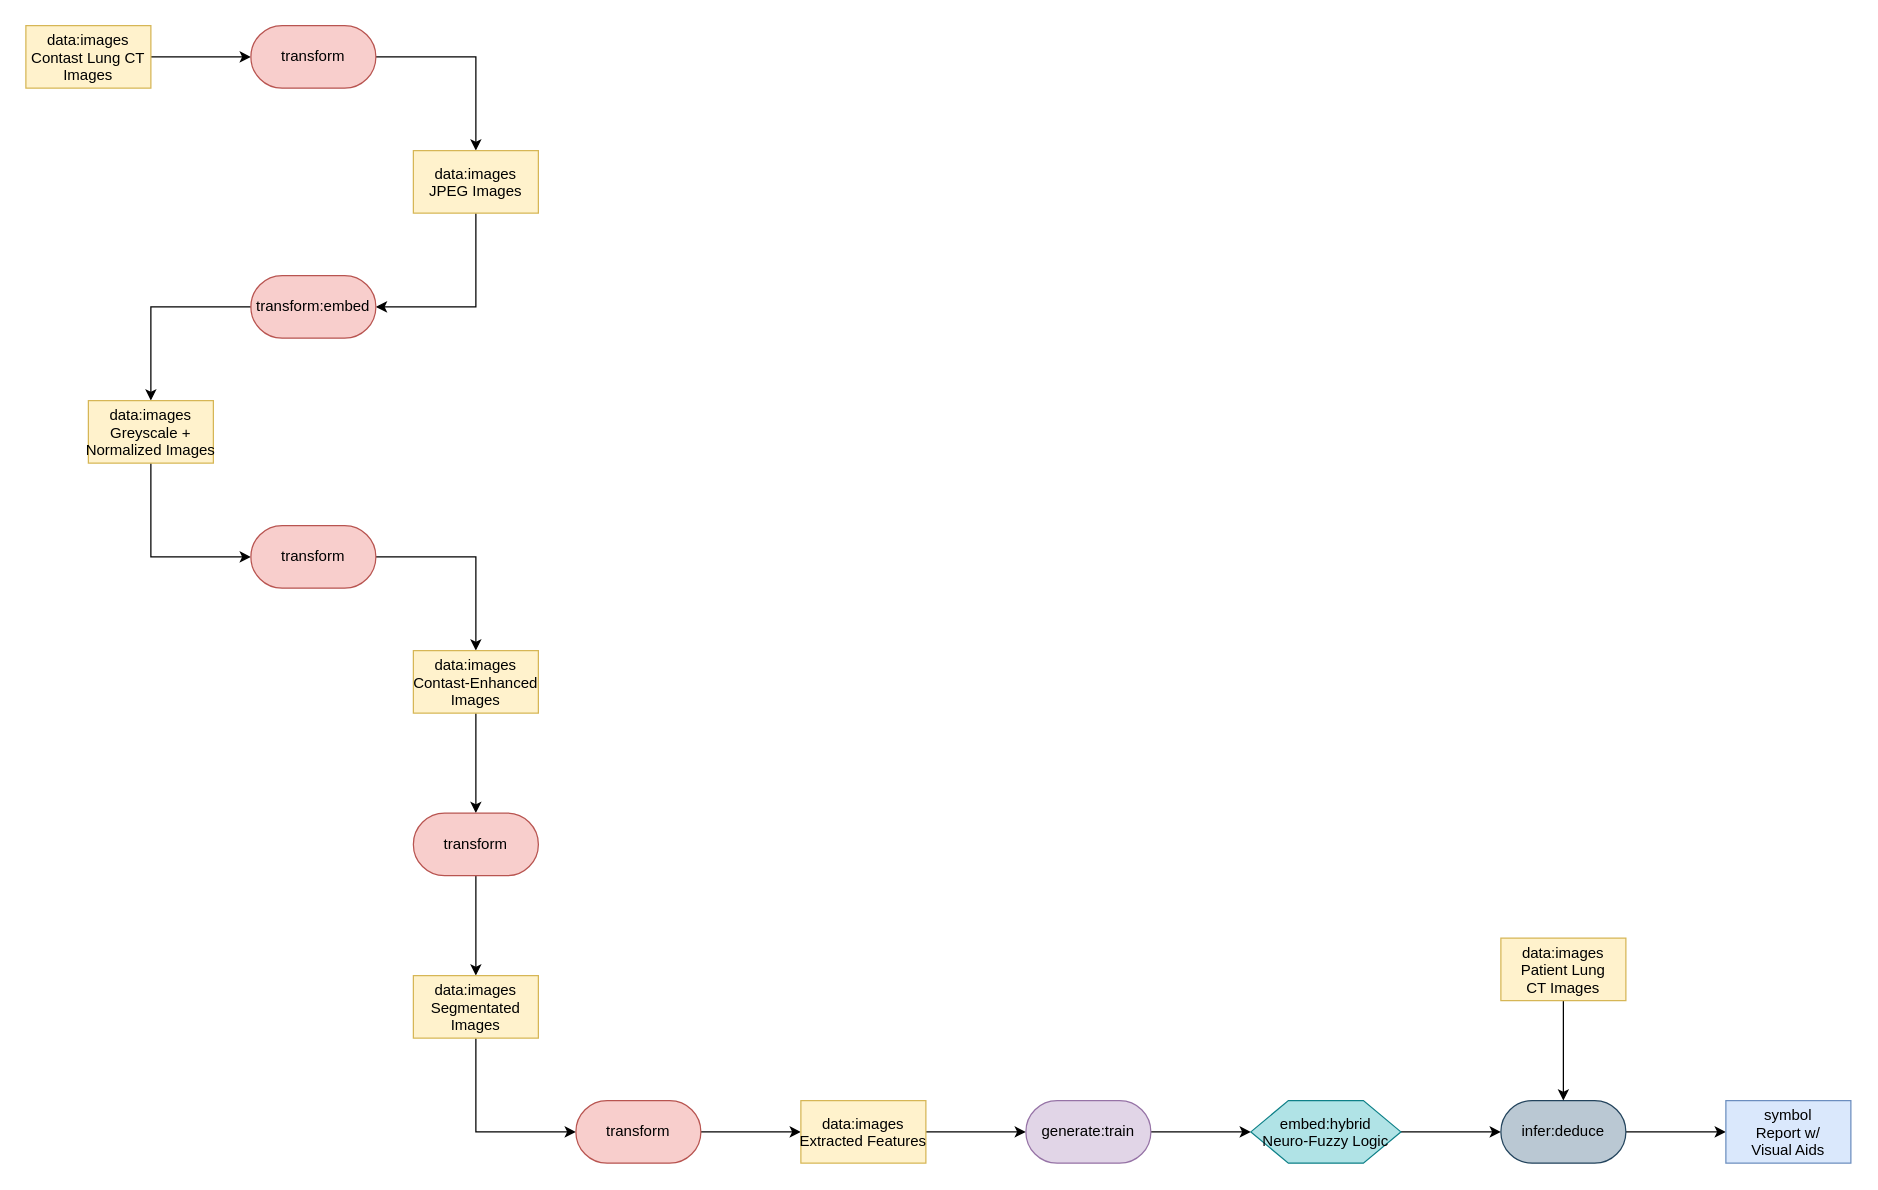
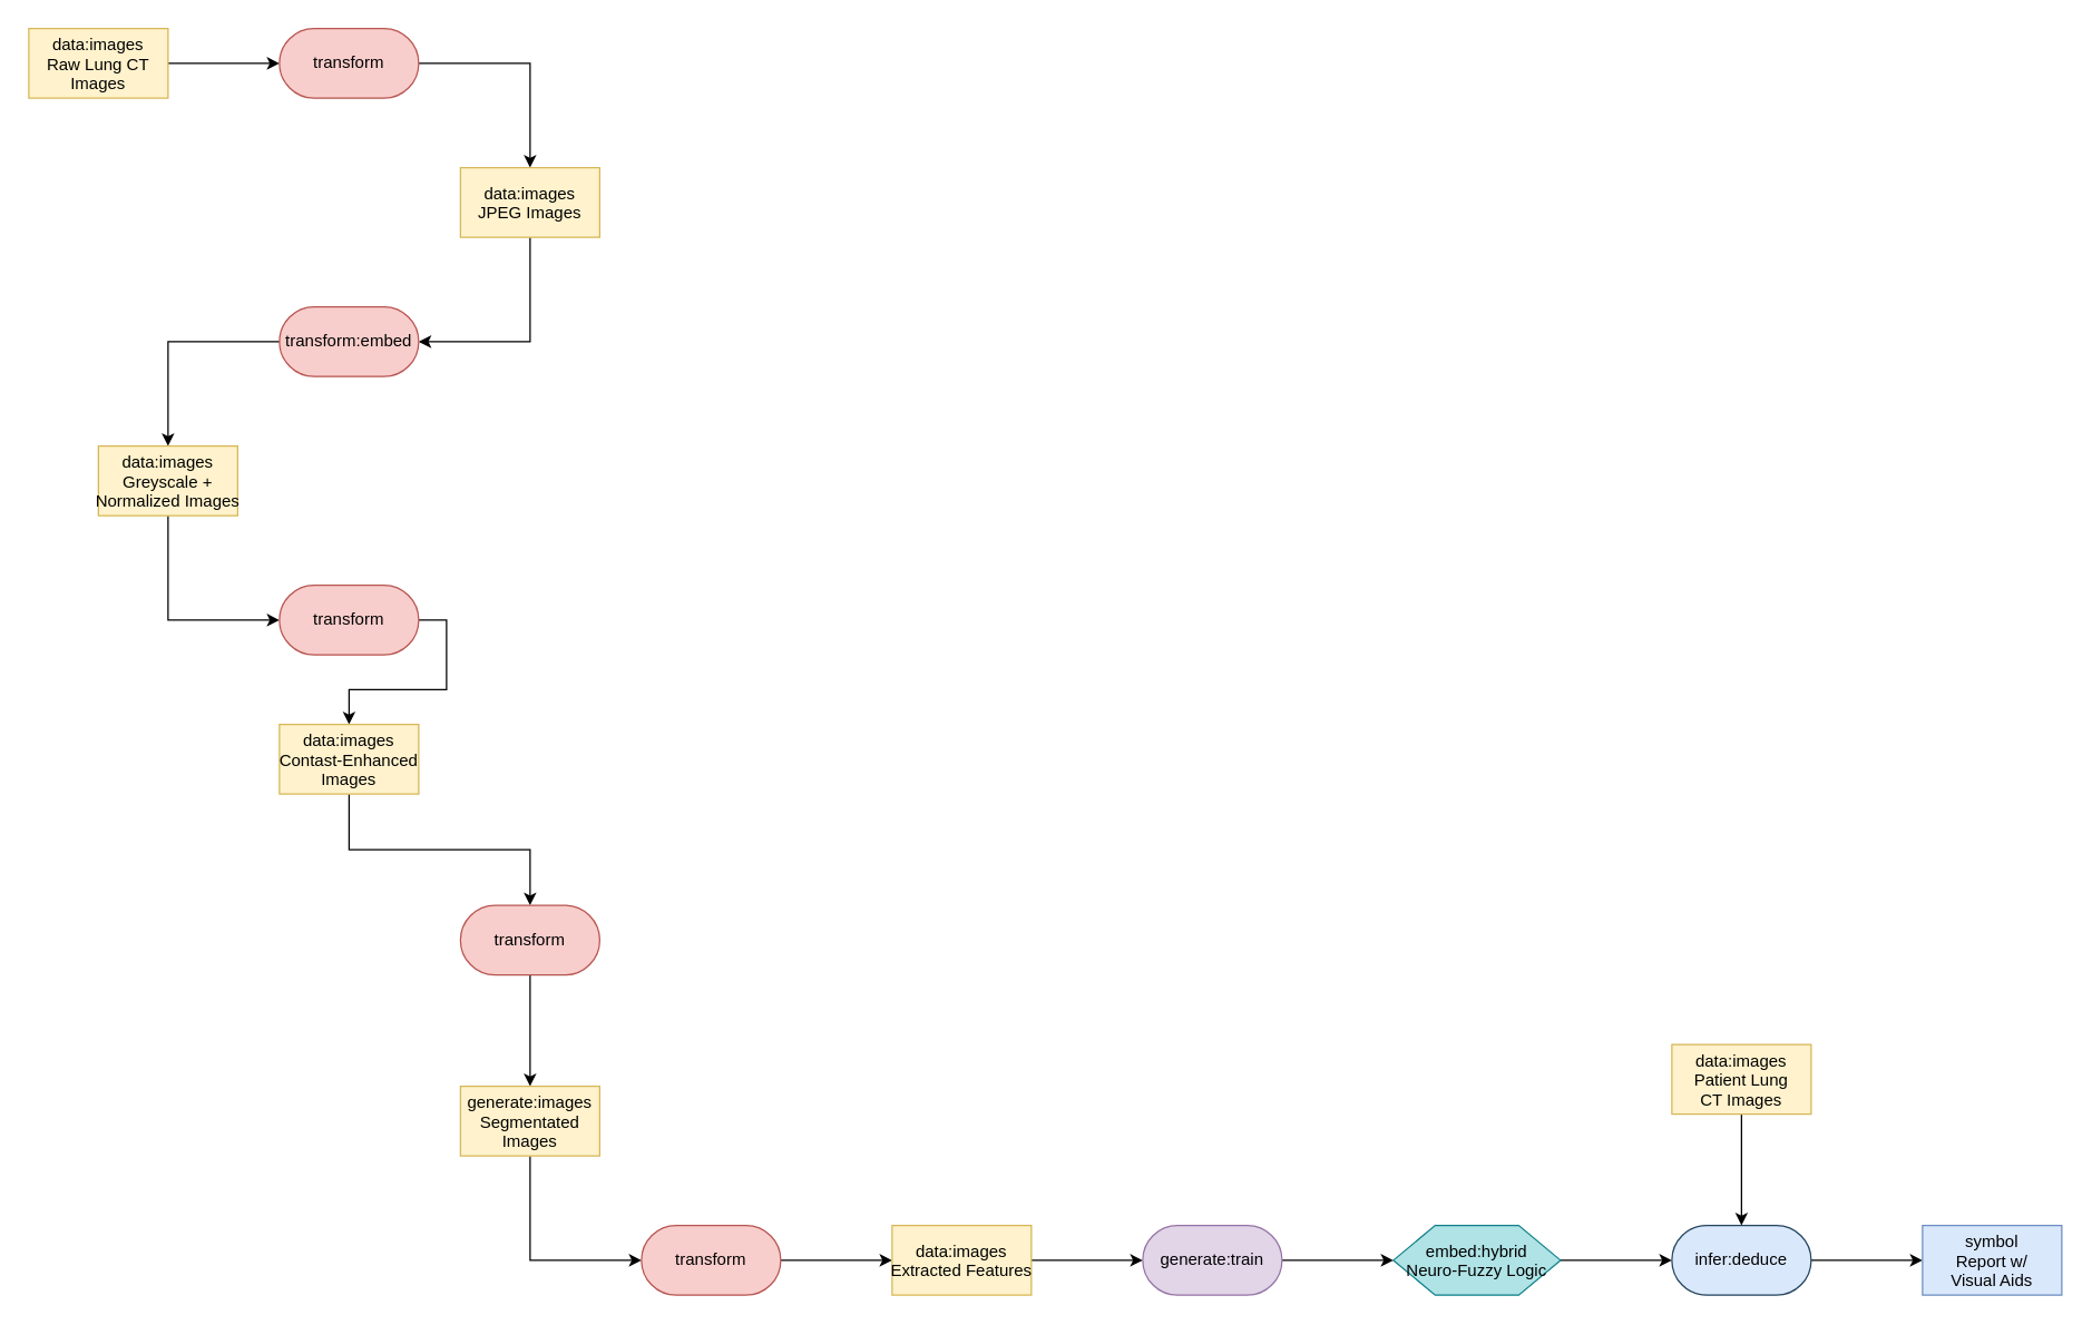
  <mxCell id="0" />
  <mxCell id="1" parent="0" />
  <mxCell id="2" style="edgeStyle=orthogonalEdgeStyle;rounded=0;orthogonalLoop=1;jettySize=auto;html=1;exitX=1;exitY=0.5;exitDx=0;exitDy=0;entryX=0;entryY=0.5;entryDx=0;entryDy=0;" edge="1" parent="1" source="3" target="5"><mxGeometry relative="1" as="geometry" /></mxCell>
- <mxCell id="3" value="data:images&#10;Contast Lung CT&#10;Images" style="rectangle;fillColor=#fff2cc;strokeColor=#d6b656;" name="data" vertex="1" parent="1"><mxGeometry x="20" y="20" width="100" height="50" as="geometry" /></mxCell>
+ <mxCell id="3" value="data:images&#10;Raw Lung CT&#10;Images" style="rectangle;fillColor=#fff2cc;strokeColor=#d6b656;" name="data" vertex="1" parent="1"><mxGeometry x="20" y="20" width="100" height="50" as="geometry" /></mxCell>
  <mxCell id="4" style="edgeStyle=orthogonalEdgeStyle;rounded=0;orthogonalLoop=1;jettySize=auto;html=1;exitX=1;exitY=0.5;exitDx=0;exitDy=0;entryX=0.5;entryY=0;entryDx=0;entryDy=0;" edge="1" parent="1" source="5" target="7"><mxGeometry relative="1" as="geometry" /></mxCell>
  <mxCell id="5" value="transform" style="rounded=1;whiteSpace=wrap;html=1;arcSize=50;fillColor=#f8cecc;strokeColor=#b85450;" name="transform" vertex="1" parent="1"><mxGeometry x="200" y="20" width="100" height="50" as="geometry" /></mxCell>
  <mxCell id="6" style="edgeStyle=orthogonalEdgeStyle;rounded=0;orthogonalLoop=1;jettySize=auto;html=1;exitX=0.5;exitY=1;exitDx=0;exitDy=0;entryX=1;entryY=0.5;entryDx=0;entryDy=0;" edge="1" parent="1" source="7" target="9"><mxGeometry relative="1" as="geometry" /></mxCell>
  <mxCell id="7" value="data:images&#10;JPEG Images" style="rectangle;fillColor=#fff2cc;strokeColor=#d6b656;" name="data" vertex="1" parent="1"><mxGeometry x="330" y="120" width="100" height="50" as="geometry" /></mxCell>
  <mxCell id="8" style="edgeStyle=orthogonalEdgeStyle;rounded=0;orthogonalLoop=1;jettySize=auto;html=1;exitX=0;exitY=0.5;exitDx=0;exitDy=0;entryX=0.5;entryY=0;entryDx=0;entryDy=0;" edge="1" parent="1" source="9" target="11"><mxGeometry relative="1" as="geometry" /></mxCell>
  <mxCell id="9" value="transform:embed" style="rounded=1;whiteSpace=wrap;html=1;arcSize=50;fillColor=#f8cecc;strokeColor=#b85450;" name="transform" vertex="1" parent="1"><mxGeometry x="200" y="220" width="100" height="50" as="geometry" /></mxCell>
  <mxCell id="10" style="edgeStyle=orthogonalEdgeStyle;rounded=0;orthogonalLoop=1;jettySize=auto;html=1;exitX=0.5;exitY=1;exitDx=0;exitDy=0;entryX=0;entryY=0.5;entryDx=0;entryDy=0;" edge="1" parent="1" source="11" target="13"><mxGeometry relative="1" as="geometry" /></mxCell>
  <mxCell id="11" value="data:images&#10;Greyscale +&#10;Normalized Images" style="rectangle;fillColor=#fff2cc;strokeColor=#d6b656;" name="data" vertex="1" parent="1"><mxGeometry x="70" y="320" width="100" height="50" as="geometry" /></mxCell>
  <mxCell id="12" style="edgeStyle=orthogonalEdgeStyle;rounded=0;orthogonalLoop=1;jettySize=auto;html=1;exitX=1;exitY=0.5;exitDx=0;exitDy=0;entryX=0.5;entryY=0;entryDx=0;entryDy=0;" edge="1" parent="1" source="13" target="15"><mxGeometry relative="1" as="geometry" /></mxCell>
  <mxCell id="13" value="transform" style="rounded=1;whiteSpace=wrap;html=1;arcSize=50;fillColor=#f8cecc;strokeColor=#b85450;" name="transform" vertex="1" parent="1"><mxGeometry x="200" y="420" width="100" height="50" as="geometry" /></mxCell>
  <mxCell id="14" style="edgeStyle=orthogonalEdgeStyle;rounded=0;orthogonalLoop=1;jettySize=auto;html=1;exitX=0.5;exitY=1;exitDx=0;exitDy=0;entryX=0.5;entryY=0;entryDx=0;entryDy=0;" edge="1" parent="1" source="15" target="17"><mxGeometry relative="1" as="geometry" /></mxCell>
- <mxCell id="15" value="data:images&#10;Contast-Enhanced&#10;Images" style="rectangle;fillColor=#fff2cc;strokeColor=#d6b656;" name="data" vertex="1" parent="1"><mxGeometry x="330" y="520" width="100" height="50" as="geometry" /></mxCell>
+ <mxCell id="15" value="data:images&#10;Contast-Enhanced&#10;Images" style="rectangle;fillColor=#fff2cc;strokeColor=#d6b656;" name="data" vertex="1" parent="1"><mxGeometry x="200" y="520" width="100" height="50" as="geometry" /></mxCell>
  <mxCell id="16" style="edgeStyle=orthogonalEdgeStyle;rounded=0;orthogonalLoop=1;jettySize=auto;html=1;exitX=0.5;exitY=1;exitDx=0;exitDy=0;entryX=0.5;entryY=0;entryDx=0;entryDy=0;" edge="1" parent="1" source="17" target="19"><mxGeometry relative="1" as="geometry" /></mxCell>
  <mxCell id="17" value="transform" style="rounded=1;whiteSpace=wrap;html=1;arcSize=50;fillColor=#f8cecc;strokeColor=#b85450;" name="transform" vertex="1" parent="1"><mxGeometry x="330" y="650" width="100" height="50" as="geometry" /></mxCell>
  <mxCell id="18" style="edgeStyle=orthogonalEdgeStyle;rounded=0;orthogonalLoop=1;jettySize=auto;html=1;exitX=0.5;exitY=1;exitDx=0;exitDy=0;entryX=0;entryY=0.5;entryDx=0;entryDy=0;" edge="1" parent="1" source="19" target="21"><mxGeometry relative="1" as="geometry" /></mxCell>
- <mxCell id="19" value="data:images&#10;Segmentated&#10;Images" style="rectangle;fillColor=#fff2cc;strokeColor=#d6b656;" name="data" vertex="1" parent="1"><mxGeometry x="330" y="780" width="100" height="50" as="geometry" /></mxCell>
+ <mxCell id="19" value="generate:images&#10;Segmentated&#10;Images" style="rectangle;fillColor=#fff2cc;strokeColor=#d6b656;" name="data" vertex="1" parent="1"><mxGeometry x="330" y="780" width="100" height="50" as="geometry" /></mxCell>
  <mxCell id="20" style="edgeStyle=orthogonalEdgeStyle;rounded=0;orthogonalLoop=1;jettySize=auto;html=1;exitX=1;exitY=0.5;exitDx=0;exitDy=0;entryX=0;entryY=0.5;entryDx=0;entryDy=0;" edge="1" parent="1" source="21" target="23"><mxGeometry relative="1" as="geometry" /></mxCell>
  <mxCell id="21" value="transform" style="rounded=1;whiteSpace=wrap;html=1;arcSize=50;fillColor=#f8cecc;strokeColor=#b85450;" name="transform" vertex="1" parent="1"><mxGeometry x="460" y="880" width="100" height="50" as="geometry" /></mxCell>
  <mxCell id="22" style="edgeStyle=orthogonalEdgeStyle;rounded=0;orthogonalLoop=1;jettySize=auto;html=1;exitX=1;exitY=0.5;exitDx=0;exitDy=0;entryX=0;entryY=0.5;entryDx=0;entryDy=0;" edge="1" parent="1" source="23" target="25"><mxGeometry relative="1" as="geometry" /></mxCell>
  <mxCell id="23" value="data:images&#10;Extracted Features" style="rectangle;fillColor=#fff2cc;strokeColor=#d6b656;" name="data" vertex="1" parent="1"><mxGeometry x="640" y="880" width="100" height="50" as="geometry" /></mxCell>
  <mxCell id="24" style="edgeStyle=orthogonalEdgeStyle;rounded=0;orthogonalLoop=1;jettySize=auto;html=1;exitX=1;exitY=0.5;exitDx=0;exitDy=0;entryX=0;entryY=0.5;entryDx=0;entryDy=0;" edge="1" parent="1" source="25" target="27"><mxGeometry relative="1" as="geometry" /></mxCell>
  <mxCell id="25" value="generate:train" style="rounded=1;whiteSpace=wrap;html=1;arcSize=50;fillColor=#e1d5e7;strokeColor=#9673a6;" name="generate:train" vertex="1" parent="1"><mxGeometry x="820" y="880" width="100" height="50" as="geometry" /></mxCell>
  <mxCell id="26" style="edgeStyle=orthogonalEdgeStyle;rounded=0;orthogonalLoop=1;jettySize=auto;html=1;exitX=1;exitY=0.5;exitDx=0;exitDy=0;entryX=0;entryY=0.5;entryDx=0;entryDy=0;" edge="1" parent="1" source="27" target="29"><mxGeometry relative="1" as="geometry" /></mxCell>
  <mxCell id="27" value="embed:hybrid&#10;Neuro-Fuzzy Logic" style="shape=hexagon;perimeter=hexagonPerimeter2;fillColor=#b0e3e6;strokeColor=#0e8088;" name="model" vertex="1" parent="1"><mxGeometry x="1000" y="880" width="120" height="50" as="geometry" /></mxCell>
  <mxCell id="28" style="edgeStyle=orthogonalEdgeStyle;rounded=0;orthogonalLoop=1;jettySize=auto;html=1;exitX=1;exitY=0.5;exitDx=0;exitDy=0;entryX=0;entryY=0.5;entryDx=0;entryDy=0;" edge="1" parent="1" source="29" target="32"><mxGeometry relative="1" as="geometry" /></mxCell>
- <mxCell id="29" value="infer:deduce" style="rounded=1;whiteSpace=wrap;html=1;arcSize=50;fillColor=#bac8d3;strokeColor=#23445d;" name="infer:deduce" vertex="1" parent="1"><mxGeometry x="1200" y="880" width="100" height="50" as="geometry" /></mxCell>
+ <mxCell id="29" value="infer:deduce" style="rounded=1;whiteSpace=wrap;html=1;arcSize=50;fillColor=#dae8fc;strokeColor=#23445d;" name="infer:deduce" vertex="1" parent="1"><mxGeometry x="1200" y="880" width="100" height="50" as="geometry" /></mxCell>
  <mxCell id="30" style="edgeStyle=orthogonalEdgeStyle;rounded=0;orthogonalLoop=1;jettySize=auto;html=1;entryX=0.5;entryY=0;entryDx=0;entryDy=0;" edge="1" parent="1" source="31" target="29"><mxGeometry relative="1" as="geometry" /></mxCell>
  <mxCell id="31" value="data:images&#10;Patient Lung&#10;CT Images" style="rectangle;fillColor=#fff2cc;strokeColor=#d6b656;" name="data" vertex="1" parent="1"><mxGeometry x="1200" y="750" width="100" height="50" as="geometry" /></mxCell>
  <mxCell id="32" value="symbol&#10;Report w/&#10;Visual Aids" style="rectangle;fillColor=#dae8fc;strokeColor=#6c8ebf;" name="symbol" vertex="1" parent="1"><mxGeometry x="1380" y="880" width="100" height="50" as="geometry" /></mxCell>
